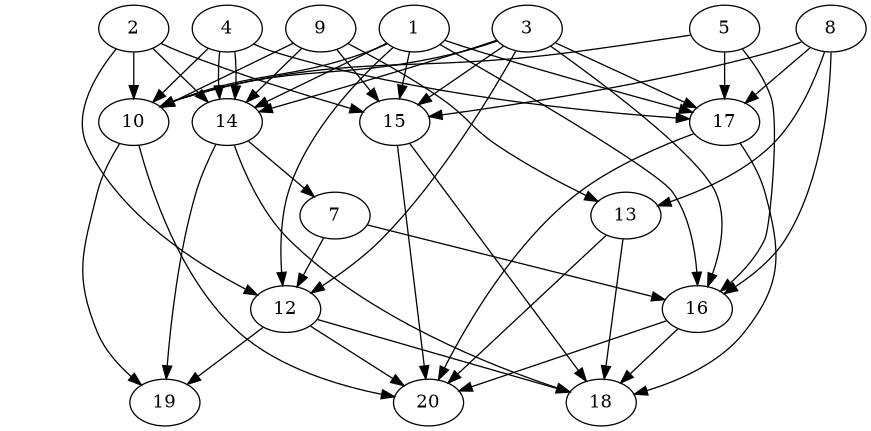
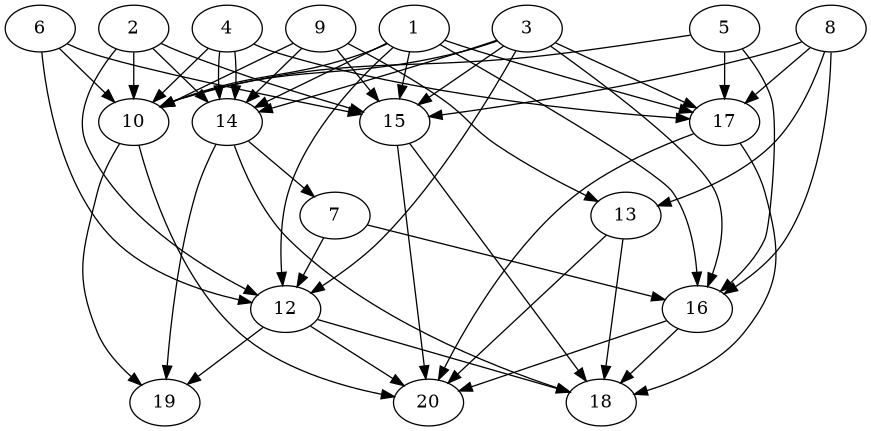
  digraph {
    node [alpha=0.18]
    1 [alpha=0.10 expect_size=42620928]
    10 [expect_size=38935552]
    12 [alpha=0.14 expect_size=36736000]
    14 [alpha=0.03 expect_size=26061824]
    15 [alpha=0.02 expect_size=22479872]
    16 [alpha=0.00 expect_size=5384192]
    17 [alpha=0.06 expect_size=47756288]
    19 [alpha=0.14 expect_size=30013440]
    20 [alpha=0.05 expect_size=44177408]
    18 [alpha=0.00 expect_size=18806784]
    7 [alpha=0.08 expect_size=14999552]
    2 [alpha=0.17 expect_size=8294400]
    3 [expect_size=26638336]
    4 [expect_size=47457280]
    5 [alpha=0.13 expect_size=51691520]
+   6 [expect_size=11706368]
    8 [alpha=0.05 expect_size=22544384]
    13 [alpha=0.16 expect_size=30235648]
    9 [alpha=0.06 expect_size=35309568]
    1 -> 10
    1 -> 12
    1 -> 14
    1 -> 15
    1 -> 16
    1 -> 17
    10 -> 19
    10 -> 20
    12 -> 19
    12 -> 20
    12 -> 18
    14 -> 19
    14 -> 18
    14 -> 7
    15 -> 20
    15 -> 18
    16 -> 20
    16 -> 18
    17 -> 20
    17 -> 18
    7 -> 12
    7 -> 16
    2 -> 10
    2 -> 12
    2 -> 14
    2 -> 15
    3 -> 10
    3 -> 12
    3 -> 14
    3 -> 15
    3 -> 16
    3 -> 17
    4 -> 10
    4 -> 14
    4 -> 14
    4 -> 17
    5 -> 10
    5 -> 16
    5 -> 17
+   6 -> 10
+   6 -> 12
+   6 -> 15
    8 -> 15
    8 -> 16
    8 -> 17
    8 -> 13
    13 -> 20
    13 -> 18
    9 -> 10
    9 -> 14
    9 -> 15
    9 -> 13
  }
